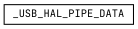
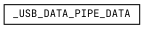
  digraph {
    rankdir=LR
    fontname="JetBrains Mono"
-   n1 [color=black fillcolor=white fontname="JetBrains Mono" fontsize=10 height=0.2 label=_USB_HAL_PIPE_DATA shape=record style=filled width=0.4]
+   n1 [color=black fillcolor=white fontname="JetBrains Mono" fontsize=10 height=0.2 label=_USB_DATA_PIPE_DATA shape=record style=filled width=0.4]
  }
